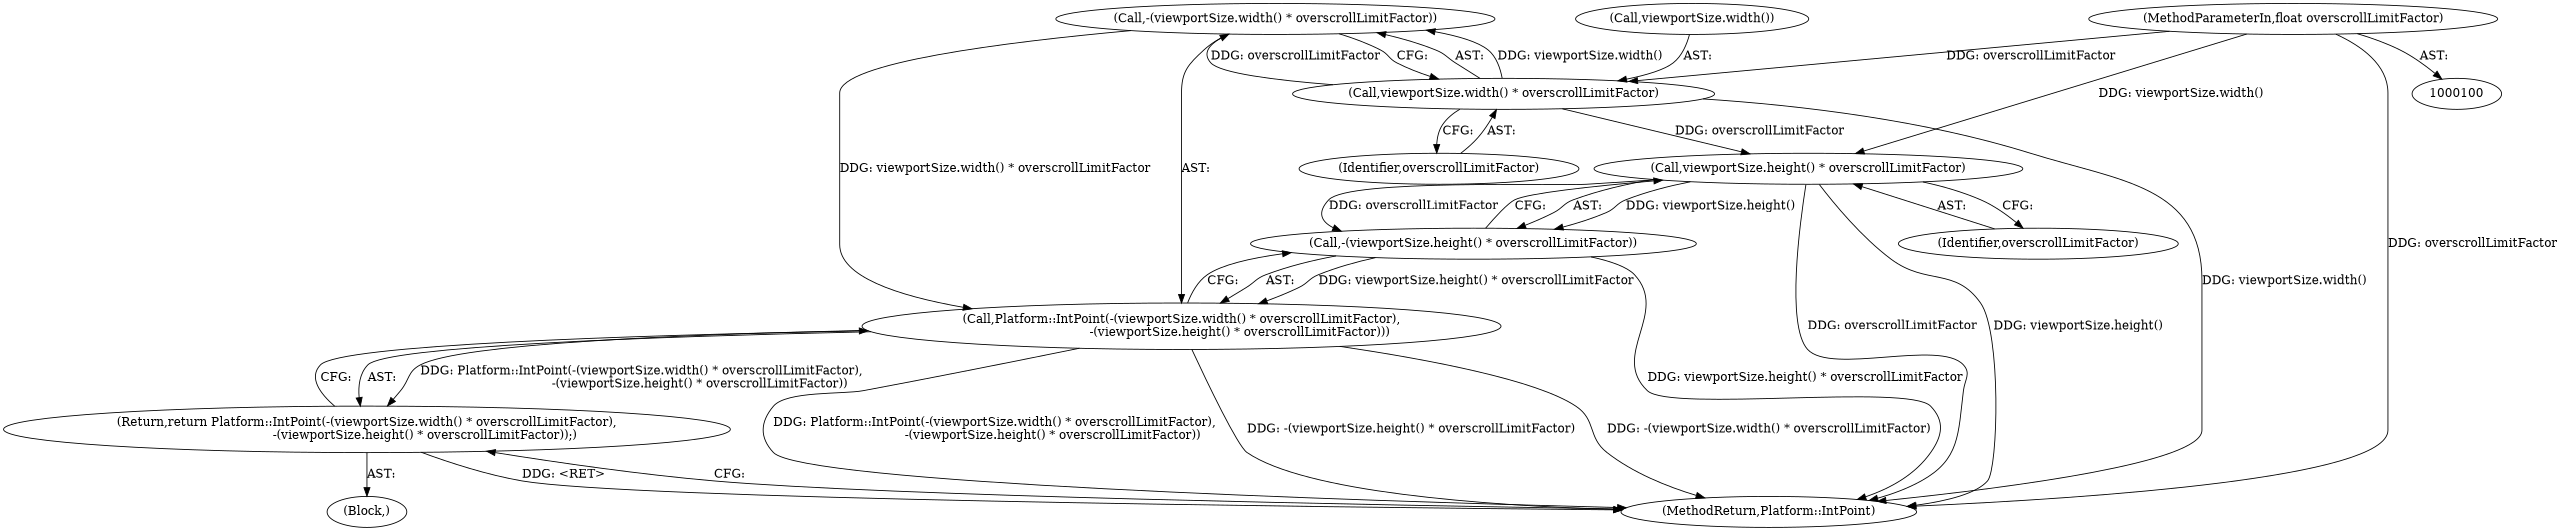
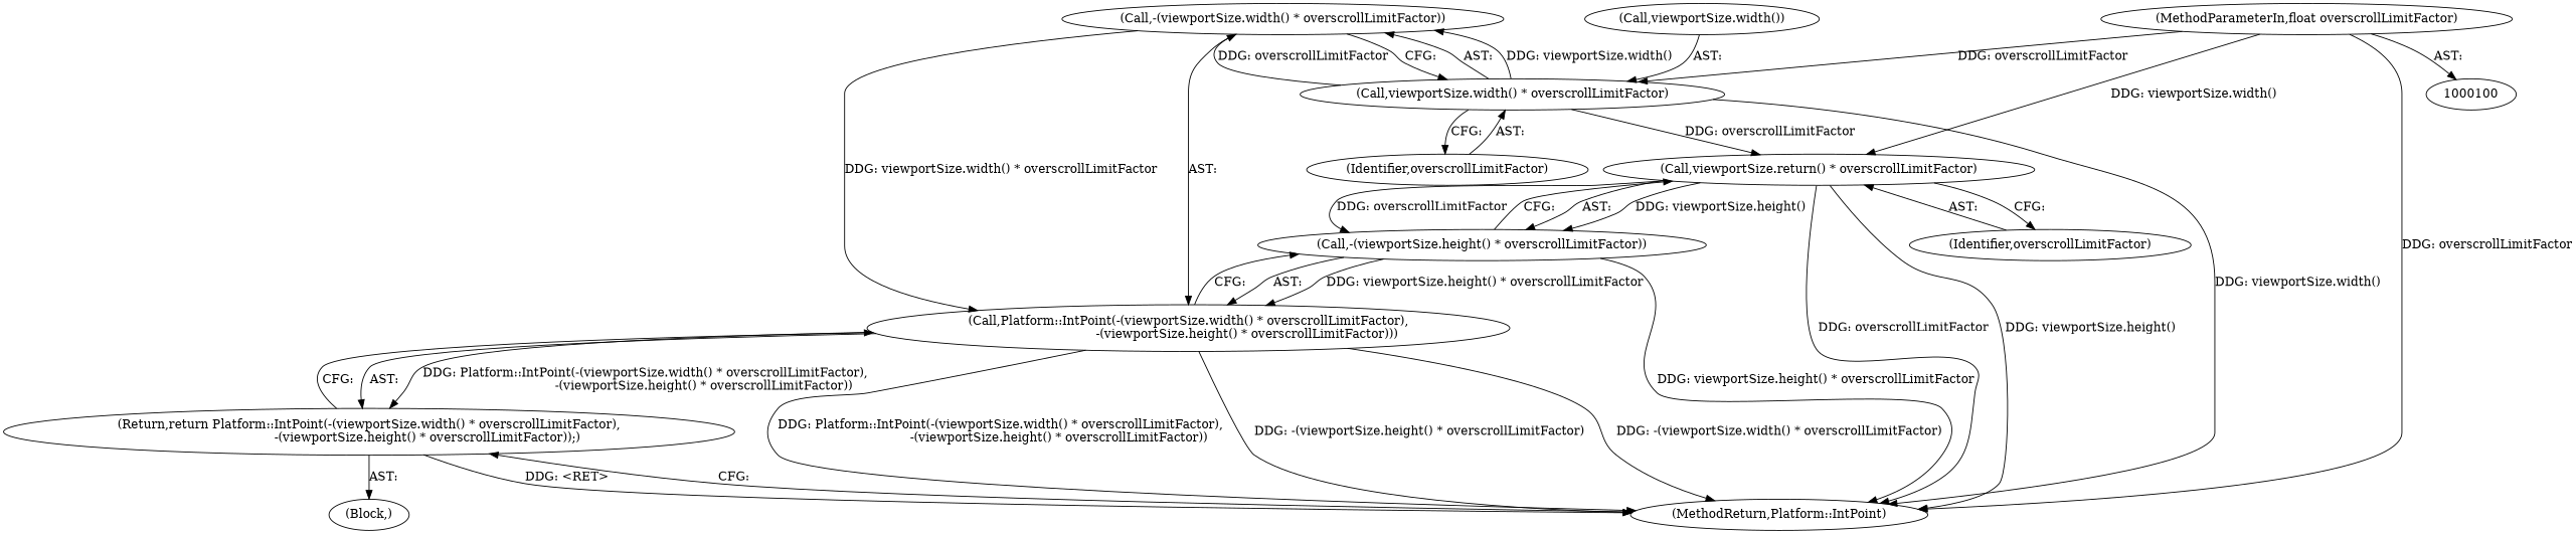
  digraph {
-   n1 [label="(Call,viewportSize.height() * overscrollLimitFactor)"]
+   n1 [label="(Call,viewportSize.return() * overscrollLimitFactor)"]
    n2 [label="(Call,-(viewportSize.height() * overscrollLimitFactor))"]
    n3 [label="(MethodReturn,Platform::IntPoint)"]
    n4 [label="(Identifier,overscrollLimitFactor)"]
    n5 [label="(Call,Platform::IntPoint(-(viewportSize.width() * overscrollLimitFactor),\n                              -(viewportSize.height() * overscrollLimitFactor)))"]
    n6 [label="(Return,return Platform::IntPoint(-(viewportSize.width() * overscrollLimitFactor),\n                              -(viewportSize.height() * overscrollLimitFactor));)"]
    n7 [label="(Call,viewportSize.width() * overscrollLimitFactor)"]
    n8 [label="(Call,-(viewportSize.width() * overscrollLimitFactor))"]
    n9 [label="(Identifier,overscrollLimitFactor)"]
    n10 [label="(MethodParameterIn,float overscrollLimitFactor)"]
    1000100
    n12 [label="(Block,)"]
    n13 [label="(Call,viewportSize.width())"]
    n1 -> n2 [label="AST: "]
    n1 -> n2 [label="DDG: viewportSize.height()"]
    n1 -> n2 [label="DDG: overscrollLimitFactor"]
    n1 -> n3 [label="DDG: viewportSize.height()"]
    n1 -> n3 [label="DDG: overscrollLimitFactor"]
    n1 -> n4 [label="CFG: "]
    n2 -> n1 [label="CFG: "]
    n2 -> n3 [label="DDG: viewportSize.height() * overscrollLimitFactor"]
    n2 -> n5 [label="AST: "]
    n2 -> n5 [label="DDG: viewportSize.height() * overscrollLimitFactor"]
    n3 -> n6 [label="CFG: "]
    n4 -> n1 [label="AST: "]
    n5 -> n2 [label="CFG: "]
    n5 -> n3 [label="DDG: Platform::IntPoint(-(viewportSize.width() * overscrollLimitFactor),\n                              -(viewportSize.height() * overscrollLimitFactor))"]
    n5 -> n3 [label="DDG: -(viewportSize.height() * overscrollLimitFactor)"]
    n5 -> n3 [label="DDG: -(viewportSize.width() * overscrollLimitFactor)"]
    n5 -> n6 [label="AST: "]
    n5 -> n6 [label="DDG: Platform::IntPoint(-(viewportSize.width() * overscrollLimitFactor),\n                              -(viewportSize.height() * overscrollLimitFactor))"]
    n6 -> n3 [label="DDG: <RET>"]
    n6 -> n5 [label="CFG: "]
    n6 -> n12 [label="AST: "]
    n7 -> n1 [label="DDG: overscrollLimitFactor"]
    n7 -> n3 [label="DDG: viewportSize.width()"]
    n7 -> n8 [label="AST: "]
    n7 -> n8 [label="DDG: viewportSize.width()"]
    n7 -> n8 [label="DDG: overscrollLimitFactor"]
    n7 -> n9 [label="CFG: "]
    n8 -> n5 [label="AST: "]
    n8 -> n5 [label="DDG: viewportSize.width() * overscrollLimitFactor"]
    n8 -> n7 [label="CFG: "]
    n9 -> n7 [label="AST: "]
    n10 -> n1 [label="DDG: viewportSize.width()"]
    n10 -> n3 [label="DDG: overscrollLimitFactor"]
    n10 -> n7 [label="DDG: overscrollLimitFactor"]
    n10 -> 1000100 [label="AST: "]
    n13 -> n7 [label="AST: "]
  }
